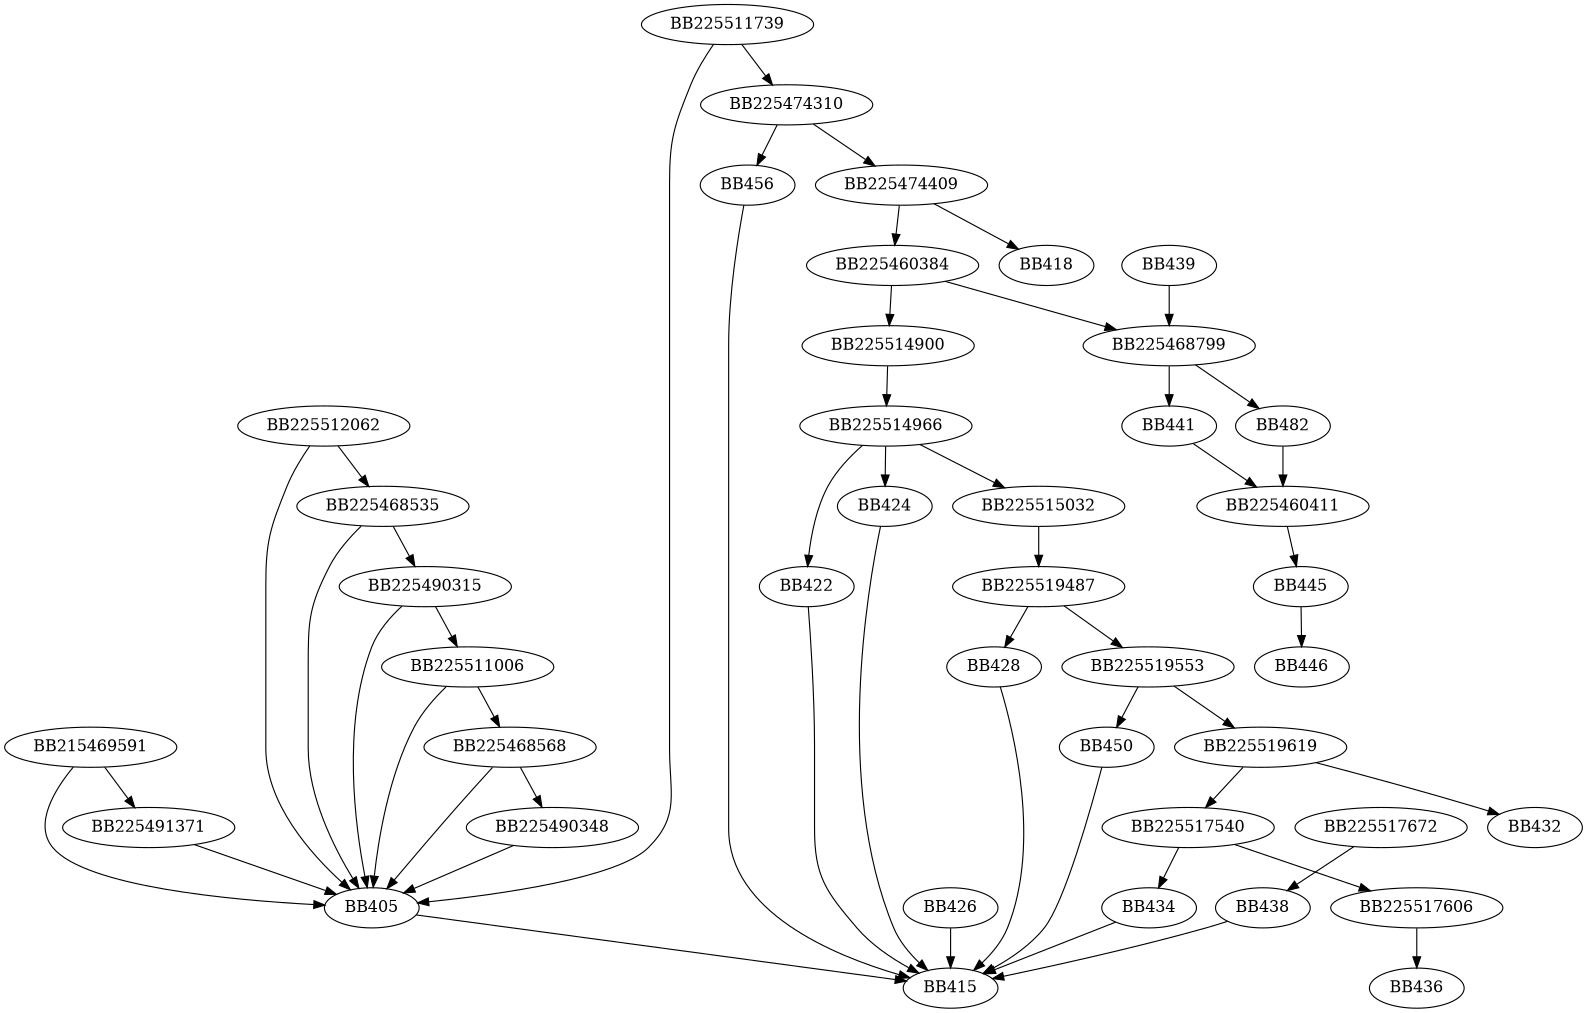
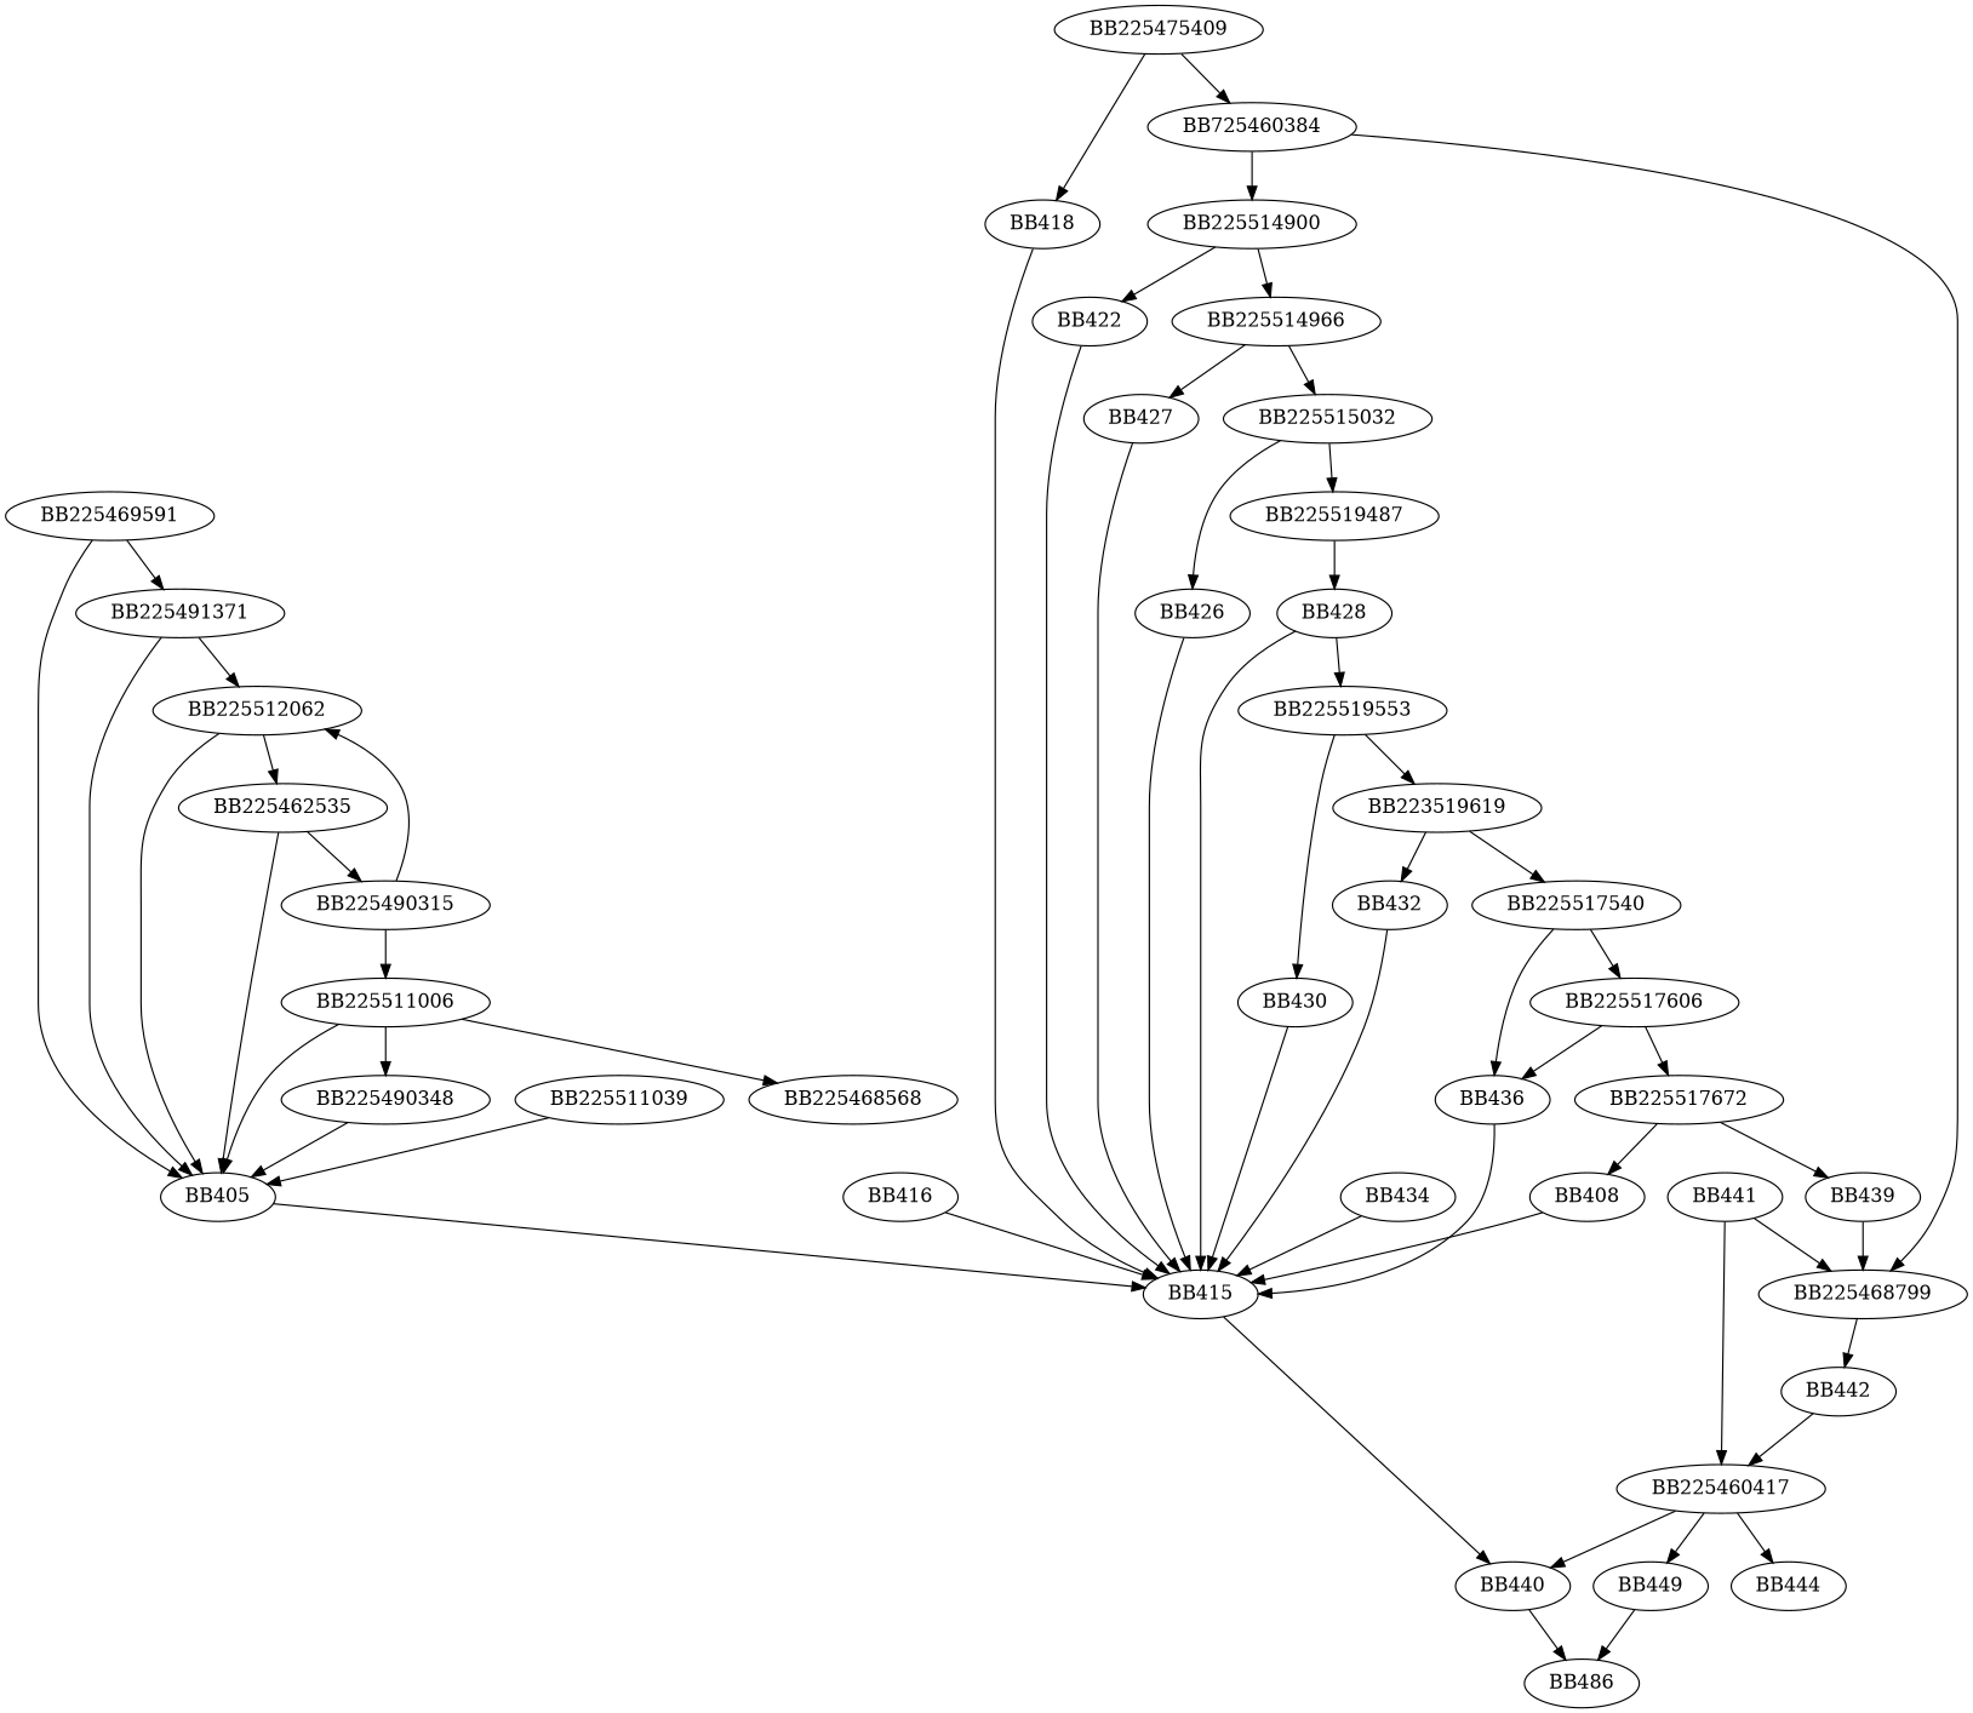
  digraph {
-   BB225469591 [label=BB215469591]
+   BB225469591
    BB405
    BB225491371
    BB415
    BB225512062
-   BB225468535
+   BB440
+   BB225468535 [label=BB225462535]
    BB225490315
    BB225511006
    BB225468568
    BB225490348
-   BB225511039 [label=BB225511739]
-   BB225474310
-   BB416 [label=BB456]
-   BB225474409
+   BB225511039
+   BB416
+   BB225474409 [label=BB225475409]
    BB418
-   BB225460384
-   BB446
+   BB225460384 [label=BB725460384]
+   BB446 [label=BB486]
    BB225468799
    BB225514900
    BB441
-   BB442 [label=BB482]
+   BB442
    BB422
    BB225514966
-   BB225460417 [label=BB225460411]
-   BB424
+   BB225460417
+   BB424 [label=BB427]
    BB225515032
    BB426
    BB225519487
    BB428
    BB225519553
-   BB430 [label=BB450]
-   BB225519619
+   BB430
+   BB225519619 [label=BB223519619]
    BB432
    BB225517540
    BB434
    BB225517606
    BB436
    BB225517672
-   BB438
+   BB438 [label=BB408]
    BB439
-   BB445
+   BB444
+   BB445 [label=BB449]
    BB225469591 -> BB405
    BB225469591 -> BB225491371
    BB405 -> BB415
    BB225491371 -> BB405
+   BB225491371 -> BB225512062
+   BB415 -> BB440
    BB225512062 -> BB405
    BB225512062 -> BB225468535
+   BB440 -> BB446
    BB225468535 -> BB405
    BB225468535 -> BB225490315
-   BB225490315 -> BB405
+   BB225490315 -> BB225512062
    BB225490315 -> BB225511006
    BB225511006 -> BB405
    BB225511006 -> BB225468568
-   BB225468568 -> BB405
-   BB225468568 -> BB225490348
+   BB225511006 -> BB225490348
    BB225490348 -> BB405
    BB225511039 -> BB405
-   BB225511039 -> BB225474310
-   BB225474310 -> BB416
-   BB225474310 -> BB225474409
    BB416 -> BB415
    BB225474409 -> BB418
    BB225474409 -> BB225460384
+   BB418 -> BB415
    BB225460384 -> BB225468799
    BB225460384 -> BB225514900
-   BB225468799 -> BB441
+   BB441 -> BB225468799
    BB225468799 -> BB442
-   BB225514966 -> BB422
+   BB225514900 -> BB422
    BB225514900 -> BB225514966
    BB441 -> BB225460417
    BB442 -> BB225460417
    BB422 -> BB415
    BB225514966 -> BB424
    BB225514966 -> BB225515032
+   BB225460417 -> BB440
+   BB225460417 -> BB444
    BB225460417 -> BB445
    BB424 -> BB415
+   BB225515032 -> BB426
    BB225515032 -> BB225519487
    BB426 -> BB415
    BB225519487 -> BB428
-   BB225519487 -> BB225519553
+   BB428 -> BB225519553
    BB428 -> BB415
    BB225519553 -> BB430
    BB225519553 -> BB225519619
    BB430 -> BB415
    BB225519619 -> BB432
    BB225519619 -> BB225517540
-   BB225517540 -> BB434
+   BB432 -> BB415
+   BB225517540 -> BB436
    BB225517540 -> BB225517606
    BB434 -> BB415
    BB225517606 -> BB436
+   BB225517606 -> BB225517672
+   BB436 -> BB415
    BB225517672 -> BB438
+   BB225517672 -> BB439
    BB438 -> BB415
    BB439 -> BB225468799
    BB445 -> BB446
  }
